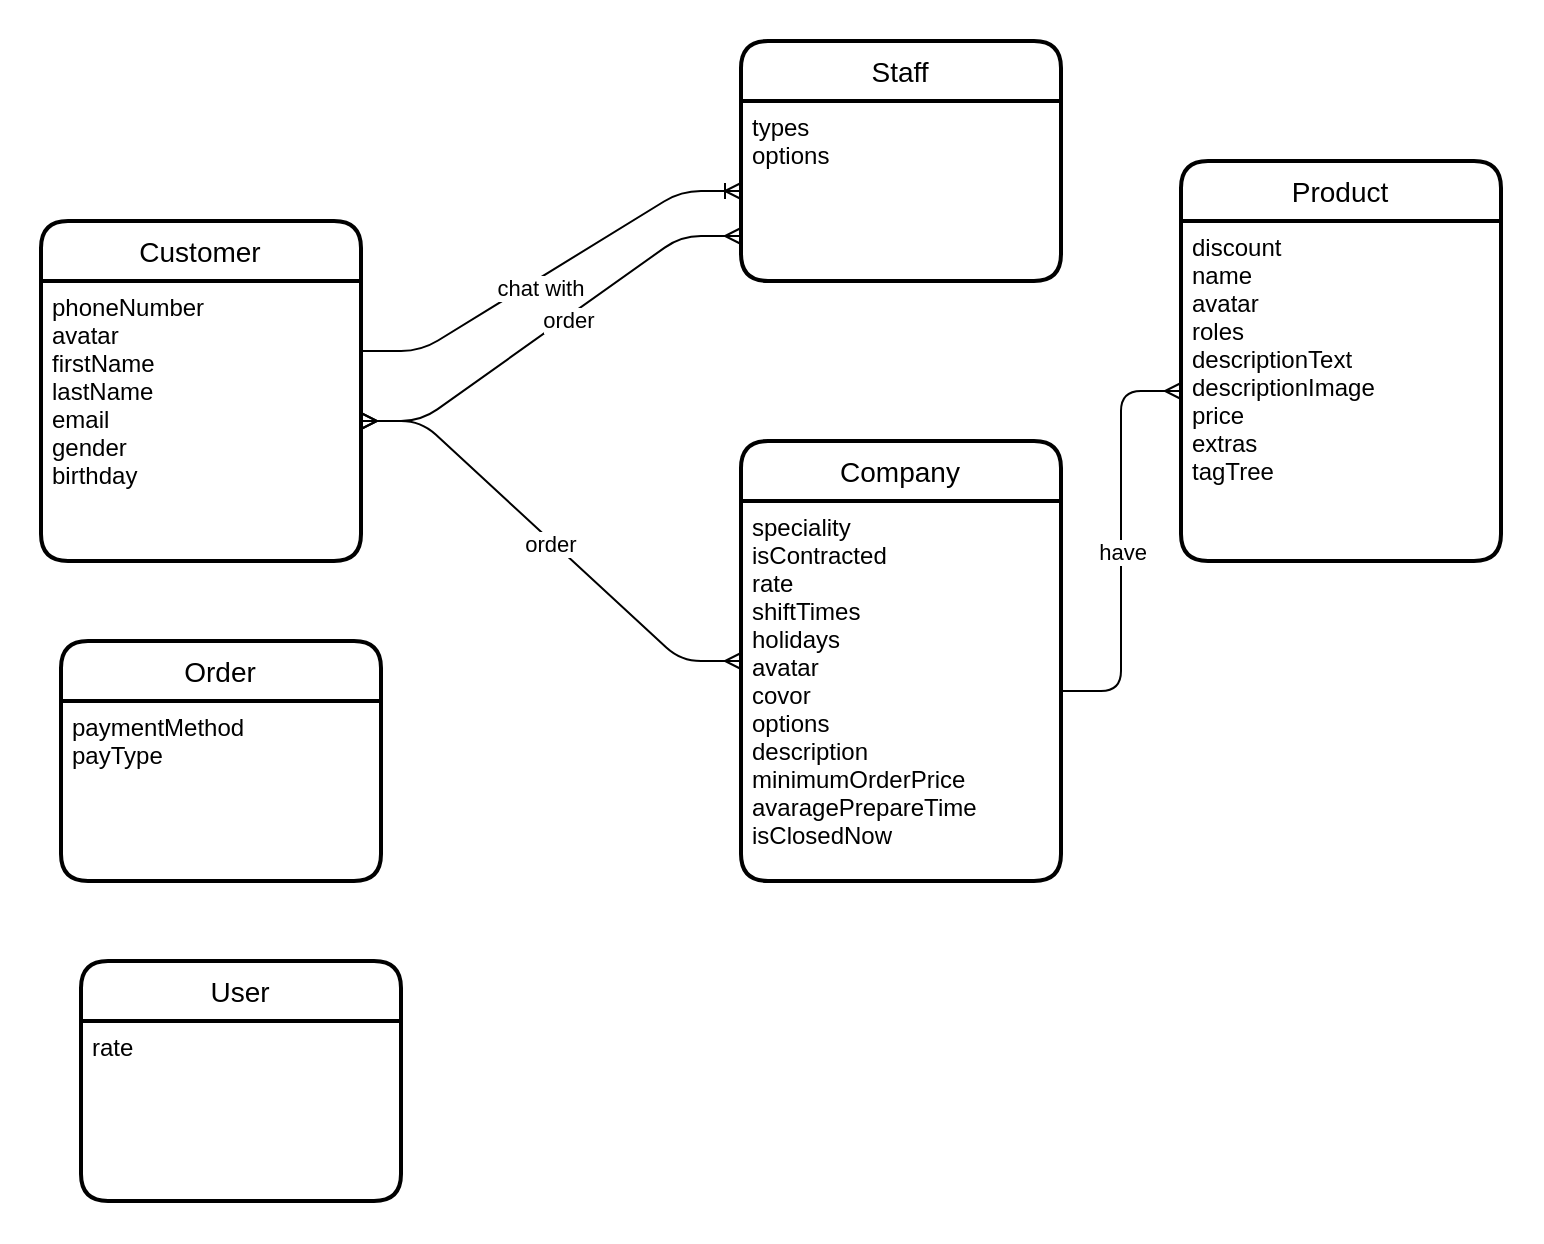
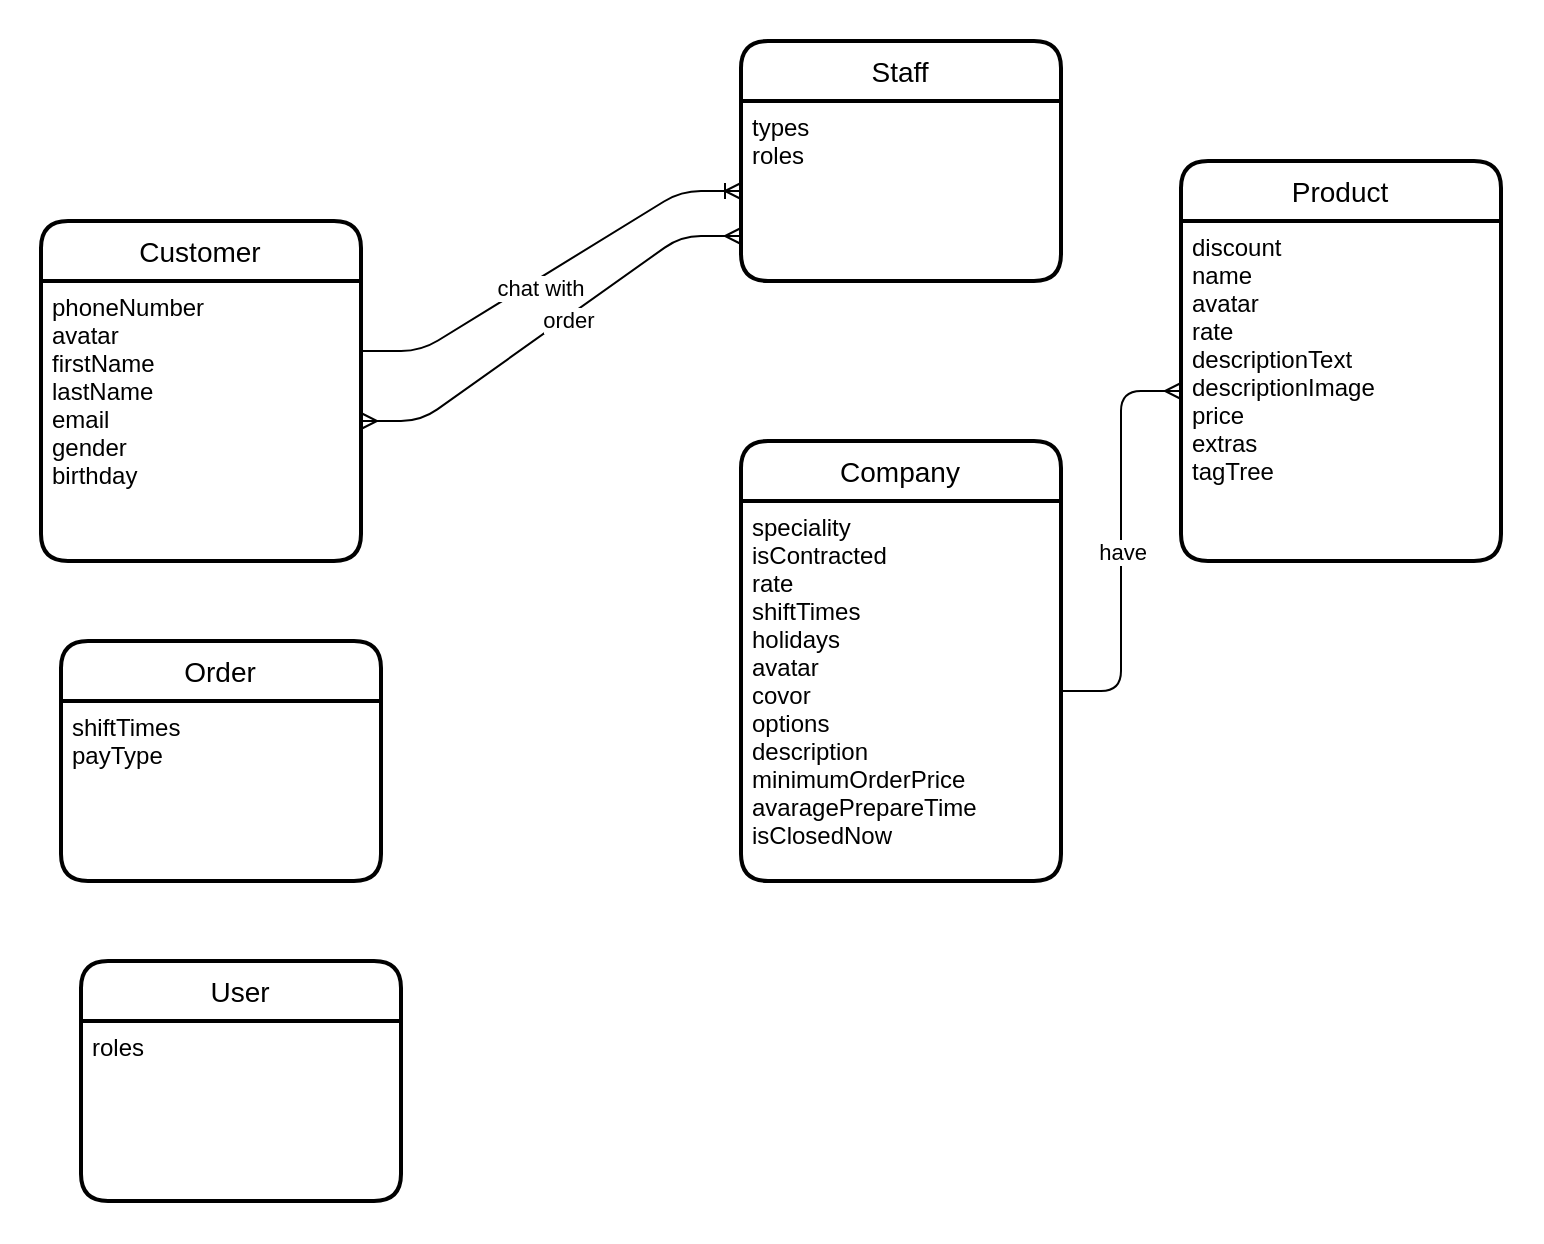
  <mxCell id="0" />
  <mxCell id="1" parent="0" />
- <mxCell id="2" value="" style="edgeStyle=entityRelationEdgeStyle;fontSize=12;html=1;endArrow=ERmany;startArrow=ERmany;exitX=1;exitY=0.5;exitDx=0;exitDy=0;entryX=0;entryY=0.5;entryDx=0;entryDy=0;" parent="1" source="7" target="4" edge="1"><mxGeometry width="100" height="100" relative="1" as="geometry"><mxPoint x="330" y="370" as="sourcePoint" /><mxPoint x="430" y="270" as="targetPoint" /></mxGeometry></mxCell>
- <mxCell id="3" value="order" style="edgeLabel;html=1;align=center;verticalAlign=middle;resizable=0;points=[];" parent="2" vertex="1" connectable="0"><mxGeometry x="0.006" y="-1" relative="1" as="geometry"><mxPoint as="offset" /></mxGeometry></mxCell>
  <mxCell id="4" value="Company" style="swimlane;childLayout=stackLayout;horizontal=1;startSize=30;horizontalStack=0;fontSize=14;fontStyle=0;strokeWidth=2;resizeParent=0;resizeLast=1;shadow=0;dashed=0;align=center;rounded=1;" parent="1" vertex="1"><mxGeometry x="370" y="220" width="160" height="220" as="geometry" /></mxCell>
  <mxCell id="5" value="speciality&#10;isContracted&#10;rate&#10;shiftTimes&#10;holidays&#10;avatar&#10;covor&#10;options&#10;description&#10;minimumOrderPrice&#10;avaragePrepareTime&#10;isClosedNow" style="align=left;strokeColor=none;fillColor=none;spacingLeft=4;fontSize=12;verticalAlign=top;resizable=0;rotatable=0;part=1;rounded=1;" parent="4" vertex="1"><mxGeometry y="30" width="160" height="190" as="geometry" /></mxCell>
  <mxCell id="6" value="Customer" style="swimlane;childLayout=stackLayout;horizontal=1;startSize=30;horizontalStack=0;fontSize=14;fontStyle=0;strokeWidth=2;resizeParent=0;resizeLast=1;shadow=0;dashed=0;align=center;rounded=1;" parent="1" vertex="1"><mxGeometry x="20" y="110" width="160" height="170" as="geometry" /></mxCell>
  <mxCell id="7" value="phoneNumber&#10;avatar&#10;firstName&#10;lastName&#10;email&#10;gender&#10;birthday" style="align=left;strokeColor=none;fillColor=none;spacingLeft=4;fontSize=12;verticalAlign=top;resizable=0;rotatable=0;part=1;rounded=1;" parent="6" vertex="1"><mxGeometry y="30" width="160" height="140" as="geometry" /></mxCell>
  <mxCell id="8" value="Staff" style="swimlane;childLayout=stackLayout;horizontal=1;startSize=30;horizontalStack=0;rounded=1;fontSize=14;fontStyle=0;strokeWidth=2;resizeParent=0;resizeLast=1;shadow=0;dashed=0;align=center;" parent="1" vertex="1"><mxGeometry x="370" y="20" width="160" height="120" as="geometry" /></mxCell>
- <mxCell id="9" value="types&#10;options" style="align=left;strokeColor=none;fillColor=none;spacingLeft=4;fontSize=12;verticalAlign=top;resizable=0;rotatable=0;part=1;rounded=1;" parent="8" vertex="1"><mxGeometry y="30" width="160" height="90" as="geometry" /></mxCell>
+ <mxCell id="9" value="types&#10;roles" style="align=left;strokeColor=none;fillColor=none;spacingLeft=4;fontSize=12;verticalAlign=top;resizable=0;rotatable=0;part=1;rounded=1;" parent="8" vertex="1"><mxGeometry y="30" width="160" height="90" as="geometry" /></mxCell>
  <mxCell id="10" value="" style="edgeStyle=entityRelationEdgeStyle;fontSize=12;html=1;endArrow=ERmany;startArrow=ERmany;rounded=1;exitX=1;exitY=0.5;exitDx=0;exitDy=0;entryX=0;entryY=0.75;entryDx=0;entryDy=0;" parent="1" source="7" target="9" edge="1"><mxGeometry width="100" height="100" relative="1" as="geometry"><mxPoint x="330" y="270" as="sourcePoint" /><mxPoint x="430" y="170" as="targetPoint" /></mxGeometry></mxCell>
  <mxCell id="11" value="order" style="edgeLabel;html=1;align=center;verticalAlign=middle;resizable=0;points=[];" parent="10" vertex="1" connectable="0"><mxGeometry x="0.095" y="-1" relative="1" as="geometry"><mxPoint y="1" as="offset" /></mxGeometry></mxCell>
  <mxCell id="12" value="Order" style="swimlane;childLayout=stackLayout;horizontal=1;startSize=30;horizontalStack=0;rounded=1;fontSize=14;fontStyle=0;strokeWidth=2;resizeParent=0;resizeLast=1;shadow=0;dashed=0;align=center;" parent="1" vertex="1"><mxGeometry x="30" y="320" width="160" height="120" as="geometry" /></mxCell>
- <mxCell id="13" value="paymentMethod&#10;payType" style="align=left;strokeColor=none;fillColor=none;spacingLeft=4;fontSize=12;verticalAlign=top;resizable=0;rotatable=0;part=1;rounded=1;" parent="12" vertex="1"><mxGeometry y="30" width="160" height="90" as="geometry" /></mxCell>
+ <mxCell id="13" value="shiftTimes&#10;payType" style="align=left;strokeColor=none;fillColor=none;spacingLeft=4;fontSize=12;verticalAlign=top;resizable=0;rotatable=0;part=1;rounded=1;" parent="12" vertex="1"><mxGeometry y="30" width="160" height="90" as="geometry" /></mxCell>
  <mxCell id="14" value="" style="edgeStyle=entityRelationEdgeStyle;fontSize=12;html=1;endArrow=ERoneToMany;rounded=1;exitX=1;exitY=0.25;exitDx=0;exitDy=0;" parent="1" source="7" target="9" edge="1"><mxGeometry width="100" height="100" relative="1" as="geometry"><mxPoint x="160" y="145" as="sourcePoint" /><mxPoint x="310" y="170" as="targetPoint" /></mxGeometry></mxCell>
  <mxCell id="15" value="chat with" style="edgeLabel;html=1;align=center;verticalAlign=middle;resizable=0;points=[];" parent="14" vertex="1" connectable="0"><mxGeometry x="-0.092" y="-4" relative="1" as="geometry"><mxPoint as="offset" /></mxGeometry></mxCell>
  <mxCell id="16" value="Product" style="swimlane;childLayout=stackLayout;horizontal=1;startSize=30;horizontalStack=0;rounded=1;fontSize=14;fontStyle=0;strokeWidth=2;resizeParent=0;resizeLast=1;shadow=0;dashed=0;align=center;" parent="1" vertex="1"><mxGeometry x="590" width="160" height="200" as="geometry" y="80" /></mxCell>
- <mxCell id="17" value="discount&#10;name&#10;avatar&#10;roles&#10;descriptionText&#10;descriptionImage&#10;price&#10;extras&#10;tagTree" style="align=left;strokeColor=none;fillColor=none;spacingLeft=4;fontSize=12;verticalAlign=top;resizable=0;rotatable=0;part=1;rounded=1;" parent="16" vertex="1"><mxGeometry y="30" width="160" height="170" as="geometry" /></mxCell>
+ <mxCell id="17" value="discount&#10;name&#10;avatar&#10;rate&#10;descriptionText&#10;descriptionImage&#10;price&#10;extras&#10;tagTree" style="align=left;strokeColor=none;fillColor=none;spacingLeft=4;fontSize=12;verticalAlign=top;resizable=0;rotatable=0;part=1;rounded=1;" parent="16" vertex="1"><mxGeometry y="30" width="160" height="170" as="geometry" /></mxCell>
  <mxCell id="18" value="" style="edgeStyle=entityRelationEdgeStyle;fontSize=12;html=1;endArrow=ERmany;rounded=1;exitX=1;exitY=0.5;exitDx=0;exitDy=0;entryX=0;entryY=0.5;entryDx=0;entryDy=0;" parent="1" source="5" target="17" edge="1"><mxGeometry width="100" height="100" relative="1" as="geometry"><mxPoint x="450" y="270" as="sourcePoint" /><mxPoint x="610" y="190" as="targetPoint" /></mxGeometry></mxCell>
  <mxCell id="19" value="have" style="edgeLabel;html=1;align=center;verticalAlign=middle;resizable=0;points=[];" parent="18" vertex="1" connectable="0"><mxGeometry x="-0.043" relative="1" as="geometry"><mxPoint as="offset" /></mxGeometry></mxCell>
  <mxCell id="20" value="User" style="swimlane;childLayout=stackLayout;horizontal=1;startSize=30;horizontalStack=0;rounded=1;fontSize=14;fontStyle=0;strokeWidth=2;resizeParent=0;resizeLast=1;shadow=0;dashed=0;align=center;" parent="1" vertex="1"><mxGeometry x="40" y="480" width="160" height="120" as="geometry" /></mxCell>
- <mxCell id="21" value="rate" style="align=left;strokeColor=none;fillColor=none;spacingLeft=4;fontSize=12;verticalAlign=top;resizable=0;rotatable=0;part=1;rounded=1;" parent="20" vertex="1"><mxGeometry y="30" width="160" height="90" as="geometry" /></mxCell>
+ <mxCell id="21" value="roles" style="align=left;strokeColor=none;fillColor=none;spacingLeft=4;fontSize=12;verticalAlign=top;resizable=0;rotatable=0;part=1;rounded=1;" parent="20" vertex="1"><mxGeometry y="30" width="160" height="90" as="geometry" /></mxCell>
